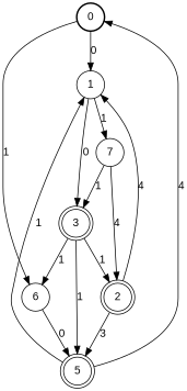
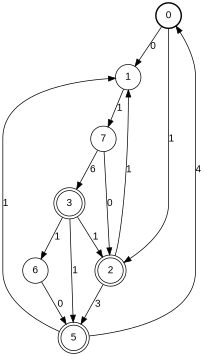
  digraph {
    fontname="Liberation Sans"
    node [fontname="Liberation Sans" shape=circle]
    edge [fontname="Liberation Sans"]
    0 [style=bold]
    1
    2 [peripheries=2]
    3 [peripheries=2]
    n5 [label=7]
    5 [peripheries=2]
    6
    0 -> 1 [label=0]
-   0 -> 6 [label=1]
-   1 -> 3 [label=0]
+   0 -> 2 [label=1]
    1 -> n5 [label=1]
-   2 -> 1 [label=4]
+   2 -> 1 [label=1]
    2 -> 5 [label=3]
    3 -> 2 [label=1]
    3 -> 5 [label=1]
    3 -> 6 [label=1]
-   n5 -> 2 [label=4]
-   n5 -> 3 [label=1]
+   n5 -> 2 [label=0]
+   n5 -> 3 [label=6]
    5 -> 0 [label=4]
    5 -> 1 [label=1]
    6 -> 5 [label=0]
  }
